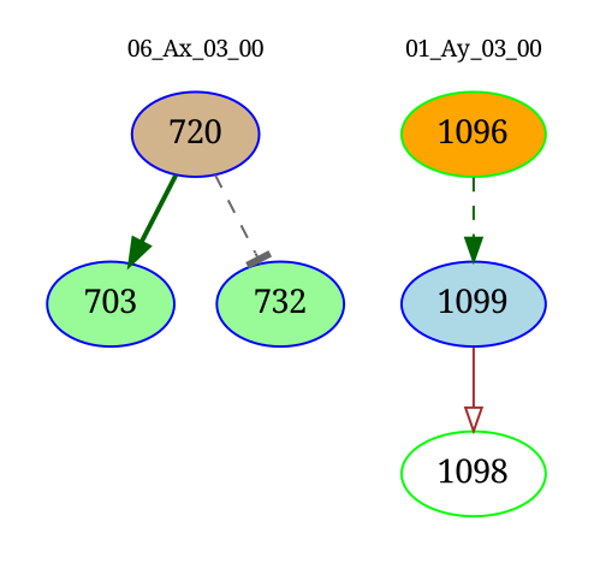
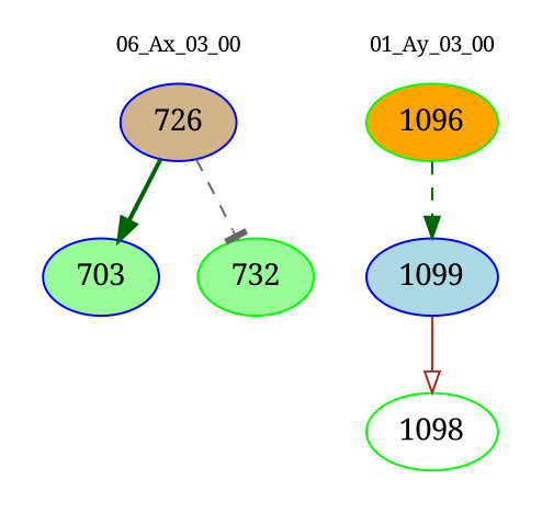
  digraph {
    fontname="Noto Serif"
    node [color=blue fillcolor=palegreen fontname="Noto Serif" style=filled]
    edge [arrowhead=normal color=darkgreen fontname="Noto Serif" style=dashed]
-   n1 [fillcolor=tan label=720]
+   n1 [fillcolor=tan label=726]
    n2 [label=703]
-   n3 [label=732]
+   n3 [color=green label=732]
    n4 [fillcolor=lightblue label=1099]
    n5 [color=green fillcolor=orange label=1096]
    n6 [color=green fillcolor=white label=1098]
    subgraph cluster_1 {
      color=white
      fontsize=10
      label="06_Ax_03_00"
      n1
      n2
      n3
    }
    subgraph cluster_2 {
      color=white
      fontsize=10
      label="01_Ay_03_00"
      n4
      n5
      n6
    }
    n1 -> n2 [style=bold]
    n1 -> n3 [arrowhead=tee color=gray40]
    n4 -> n6 [arrowhead=onormal color=brown style=solid]
    n5 -> n4
  }
